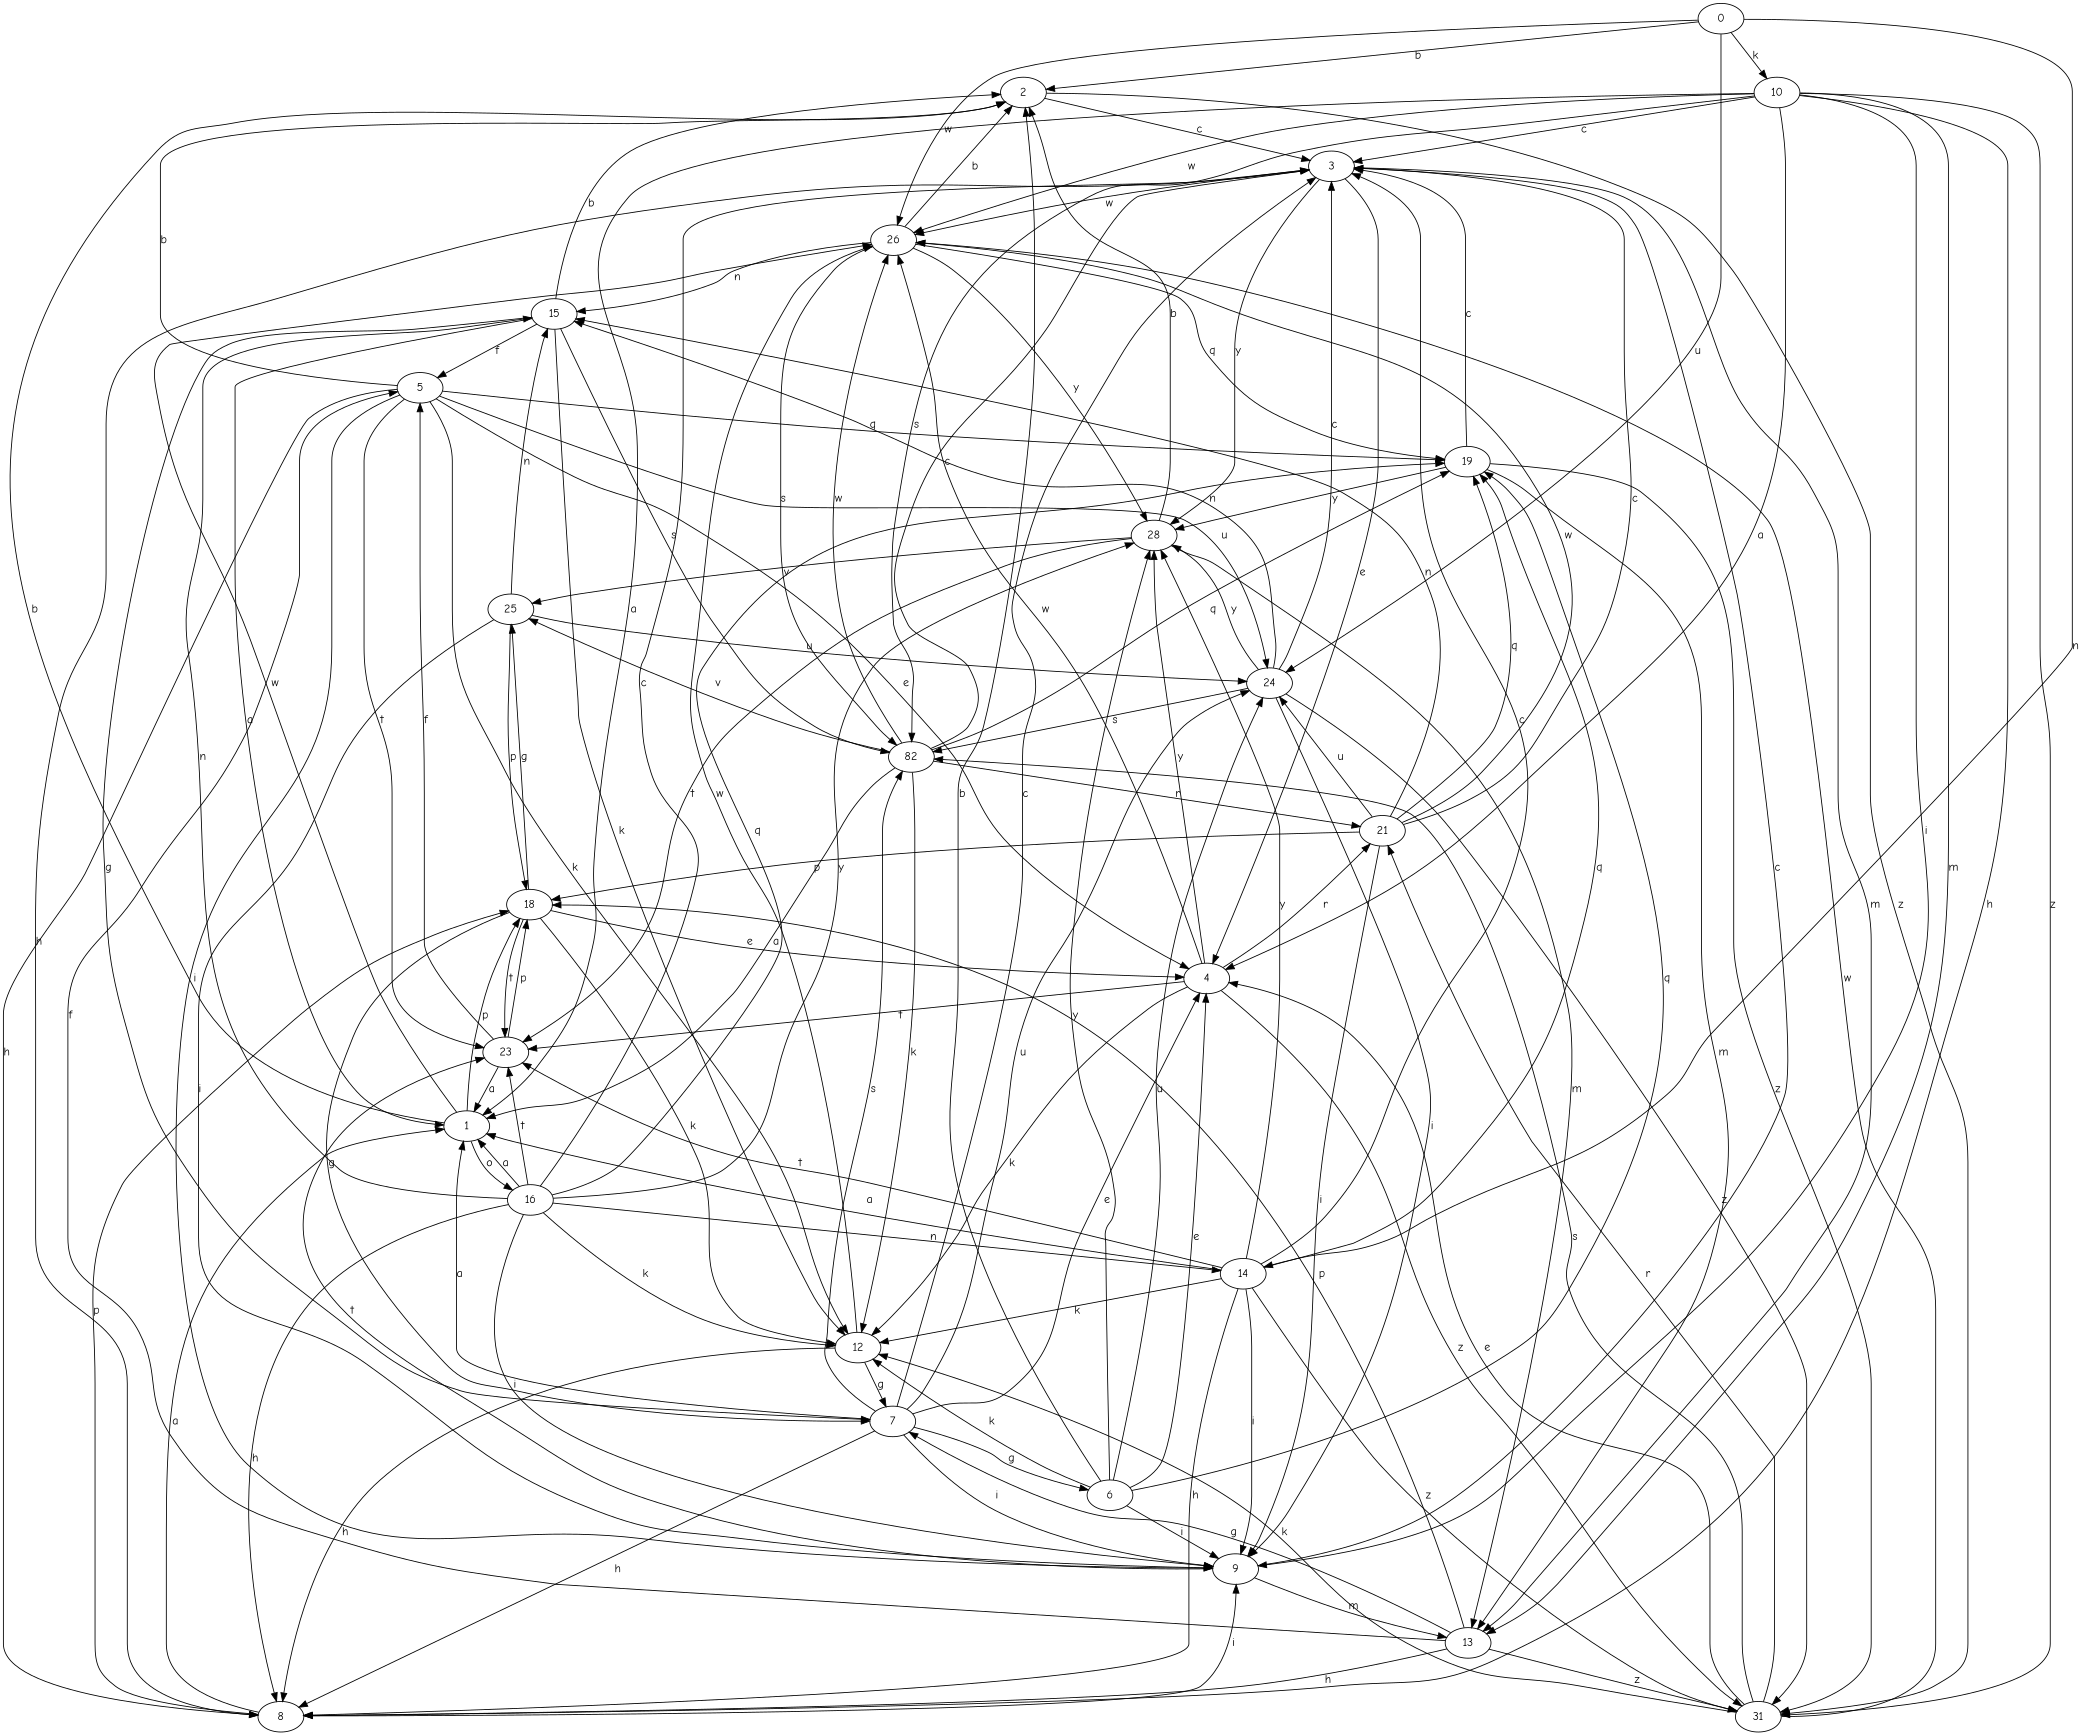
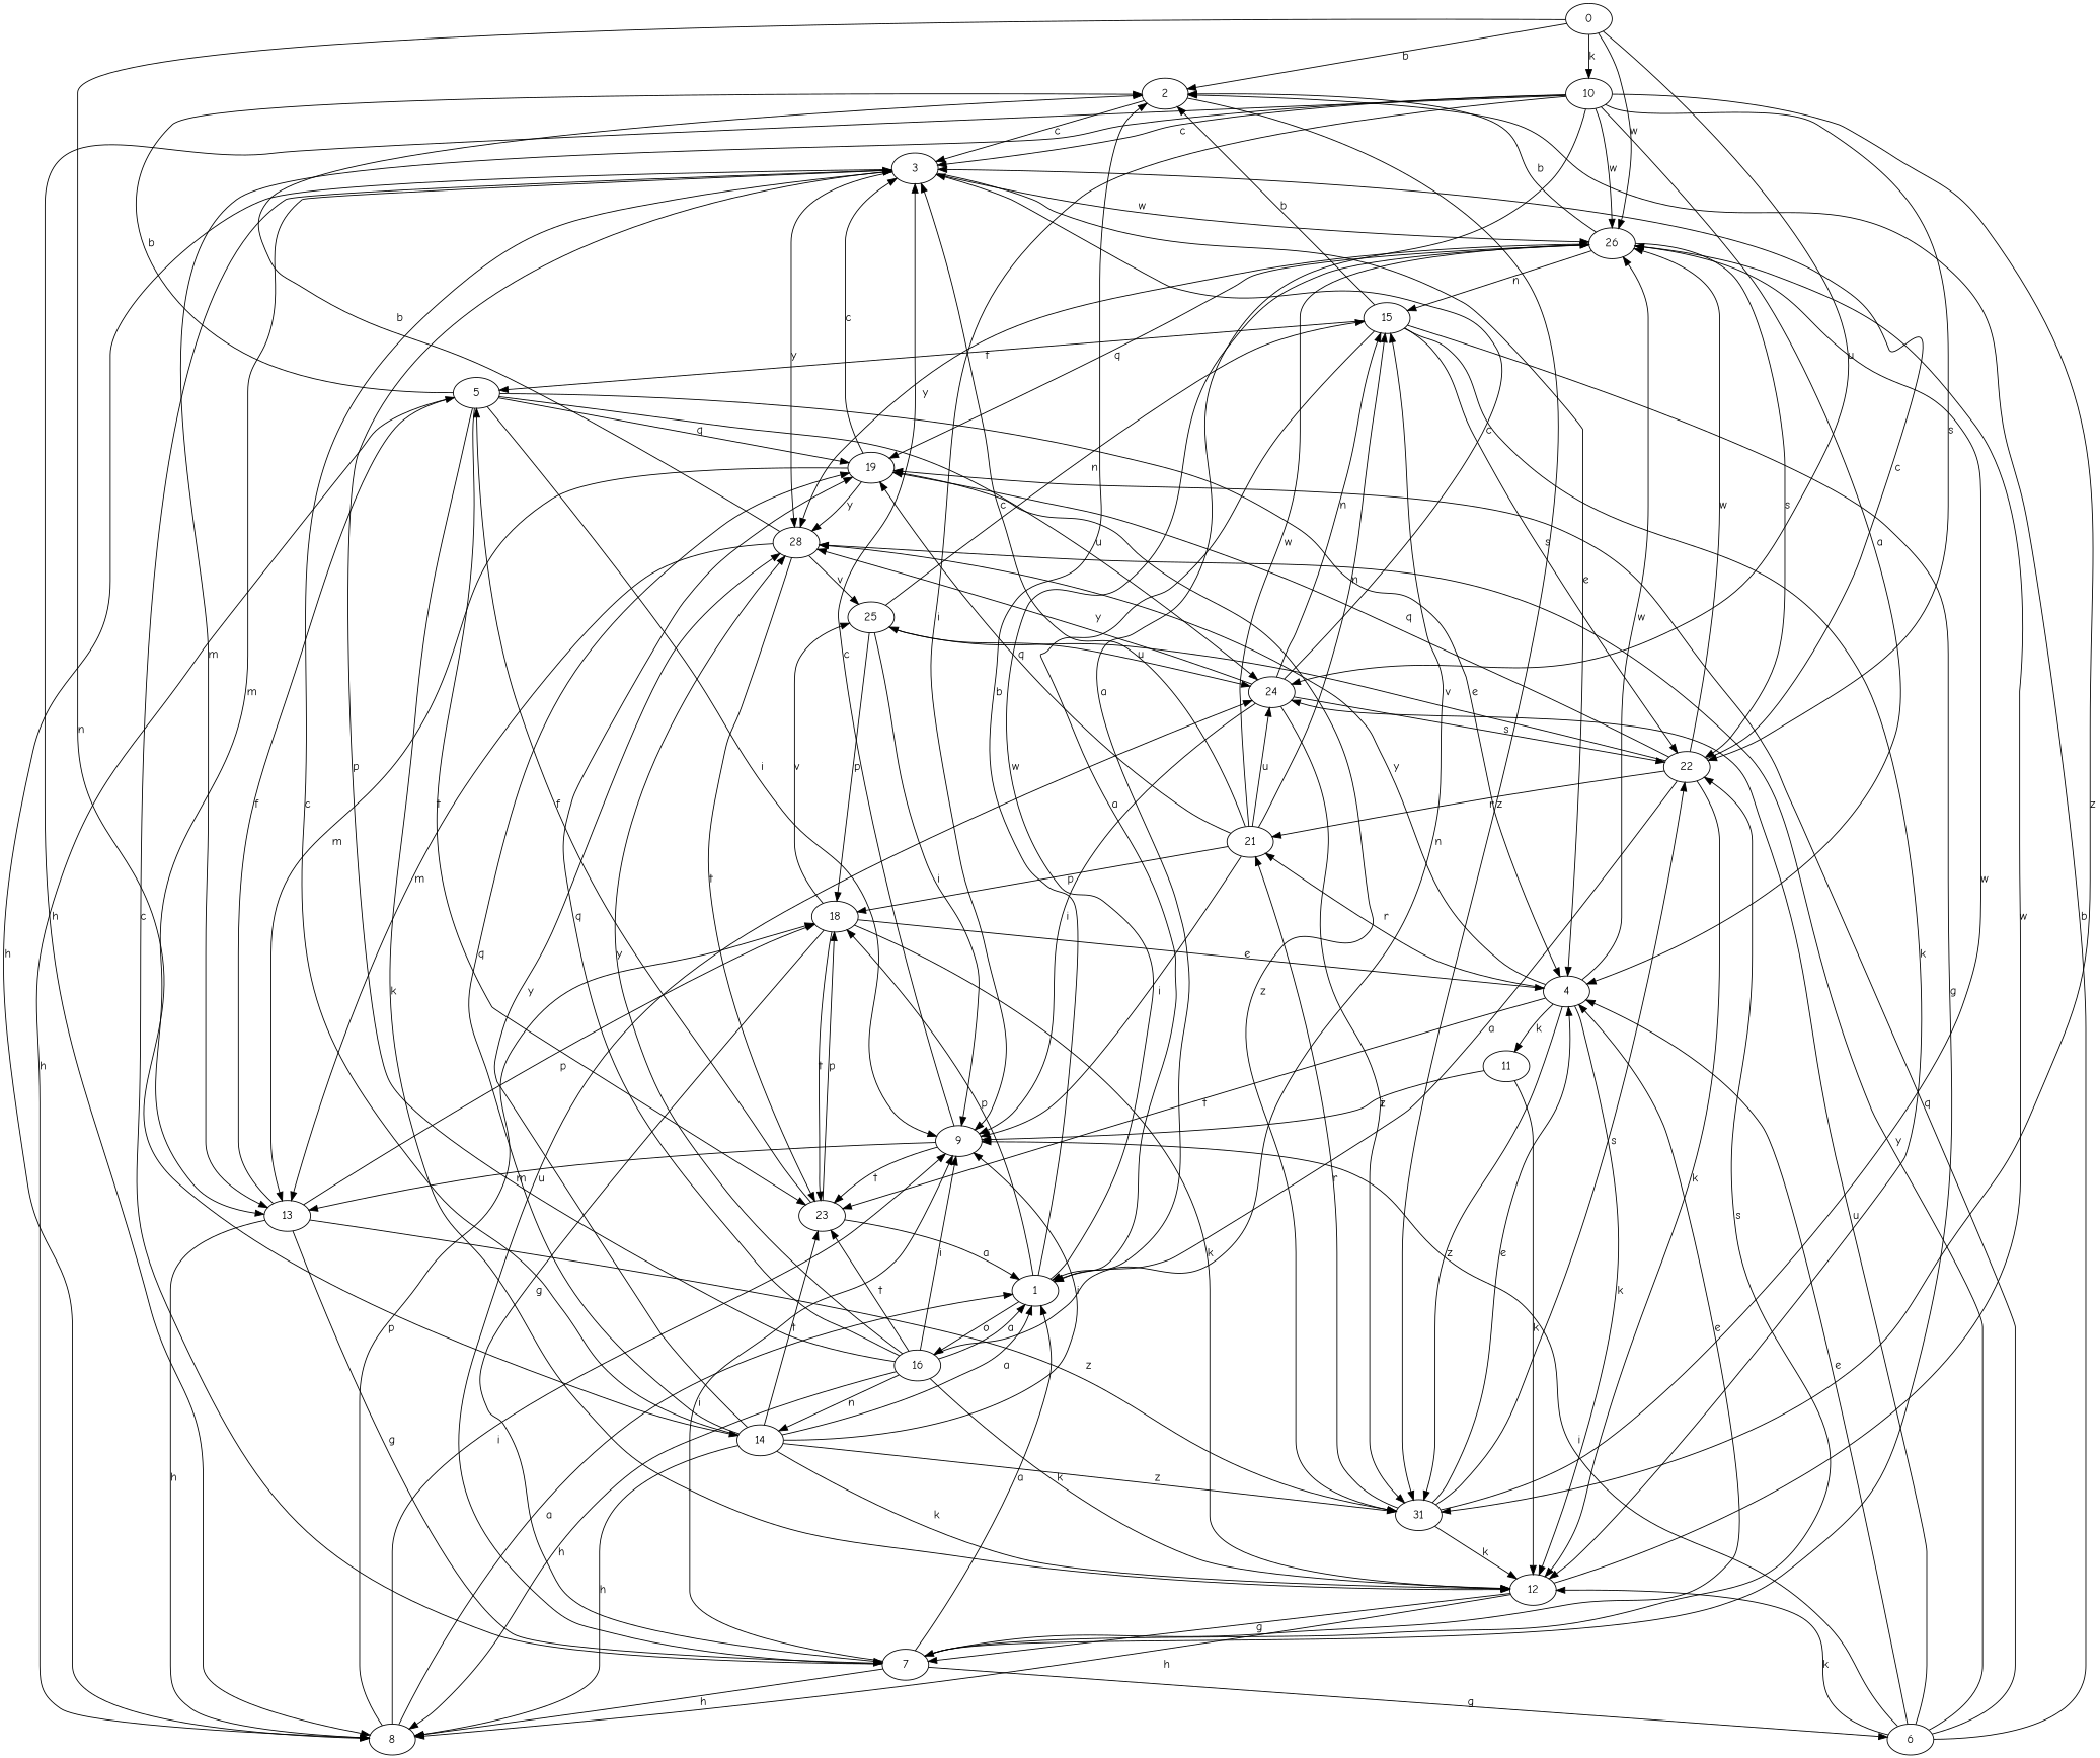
  strict digraph {
    fontname="Comic Neue"
    node [fontname="Comic Neue"]
    edge [fontname="Comic Neue"]
    0
    2
    10
    14
    24
    26
    3
    31
    1
    4
    8
    13
    9
-   22 [label=82]
+   22
    28
    12
    23
    19
    15
    16
    18
    7
    25
    21
+   11
    5
    6
    0 -> 2 [label=b]
    0 -> 10 [label=k]
    0 -> 14 [label=n]
    0 -> 24 [label=u]
    0 -> 26 [label=w]
    2 -> 3 [label=c]
    2 -> 31 [label=z]
    10 -> 26 [label=w]
    10 -> 3 [label=c]
    10 -> 31 [label=z]
    10 -> 1 [label=a]
    10 -> 4 [label=a]
    10 -> 8 [label=h]
    10 -> 13 [label=m]
    10 -> 9 [label=i]
    10 -> 22 [label=s]
    14 -> 3 [label=c]
    14 -> 31 [label=z]
    14 -> 1 [label=a]
    14 -> 8 [label=h]
    14 -> 9 [label=i]
    14 -> 28 [label=y]
    14 -> 12 [label=k]
    14 -> 23 [label=t]
    14 -> 19 [label=q]
    24 -> 3 [label=c]
    24 -> 31 [label=z]
    24 -> 9 [label=i]
    24 -> 22 [label=s]
    24 -> 28 [label=y]
    24 -> 15 [label=n]
    26 -> 2 [label=b]
    26 -> 22 [label=s]
    26 -> 28 [label=y]
    26 -> 19 [label=q]
    26 -> 15 [label=n]
    3 -> 26 [label=w]
    3 -> 4 [label=e]
    3 -> 8 [label=h]
    3 -> 13 [label=m]
    3 -> 28 [label=y]
    31 -> 26 [label=w]
    31 -> 4 [label=e]
    31 -> 22 [label=s]
    31 -> 12 [label=k]
    31 -> 21 [label=r]
    1 -> 2 [label=b]
    1 -> 26 [label=w]
    1 -> 16 [label=o]
    1 -> 18 [label=p]
    4 -> 26 [label=w]
    4 -> 31 [label=z]
    4 -> 28 [label=y]
    4 -> 12 [label=k]
    4 -> 23 [label=t]
    4 -> 21 [label=r]
+   4 -> 11 [label=k]
    8 -> 1 [label=a]
    8 -> 9 [label=i]
    8 -> 18 [label=p]
    13 -> 31 [label=z]
    13 -> 8 [label=h]
    13 -> 18 [label=p]
    13 -> 7 [label=g]
    13 -> 5 [label=f]
    9 -> 3 [label=c]
    9 -> 13 [label=m]
    9 -> 23 [label=t]
    22 -> 26 [label=w]
    22 -> 3 [label=c]
    22 -> 1 [label=a]
    22 -> 12 [label=k]
    22 -> 19 [label=q]
    22 -> 25 [label=v]
    22 -> 21 [label=r]
    28 -> 2 [label=b]
    28 -> 13 [label=m]
    28 -> 23 [label=t]
    28 -> 25 [label=v]
    12 -> 26 [label=w]
    12 -> 8 [label=h]
    12 -> 7 [label=g]
    23 -> 1 [label=a]
    23 -> 18 [label=p]
    23 -> 5 [label=f]
    19 -> 3 [label=c]
    19 -> 31 [label=z]
    19 -> 13 [label=m]
    19 -> 28 [label=y]
    15 -> 2 [label=b]
    15 -> 1 [label=a]
    15 -> 22 [label=s]
    15 -> 12 [label=k]
    15 -> 7 [label=g]
    15 -> 5 [label=f]
    16 -> 14 [label=n]
-   16 -> 3 [label=c]
+   16 -> 3 [label=p]
    16 -> 1 [label=a]
    16 -> 8 [label=h]
    16 -> 9 [label=i]
    16 -> 28 [label=y]
    16 -> 12 [label=k]
    16 -> 23 [label=t]
    16 -> 19 [label=q]
    16 -> 15 [label=n]
    18 -> 4 [label=e]
    18 -> 12 [label=k]
    18 -> 23 [label=t]
    18 -> 7 [label=g]
-   18 -> 25 [label=g]
+   18 -> 25 [label=v]
    7 -> 24 [label=u]
    7 -> 3 [label=c]
    7 -> 1 [label=a]
    7 -> 4 [label=e]
    7 -> 8 [label=h]
    7 -> 9 [label=i]
    7 -> 22 [label=s]
    7 -> 6 [label=g]
    25 -> 24 [label=u]
    25 -> 9 [label=i]
    25 -> 15 [label=n]
    25 -> 18 [label=p]
    21 -> 24 [label=u]
    21 -> 26 [label=w]
    21 -> 3 [label=c]
    21 -> 9 [label=i]
    21 -> 19 [label=q]
    21 -> 15 [label=n]
    21 -> 18 [label=p]
+   11 -> 9 [label=i]
+   11 -> 12 [label=k]
    5 -> 2 [label=b]
    5 -> 24 [label=u]
    5 -> 4 [label=e]
    5 -> 8 [label=h]
    5 -> 9 [label=i]
    5 -> 12 [label=k]
    5 -> 23 [label=t]
    5 -> 19 [label=q]
    6 -> 2 [label=b]
    6 -> 24 [label=u]
    6 -> 4 [label=e]
    6 -> 9 [label=i]
    6 -> 28 [label=y]
    6 -> 12 [label=k]
    6 -> 19 [label=q]
  }
